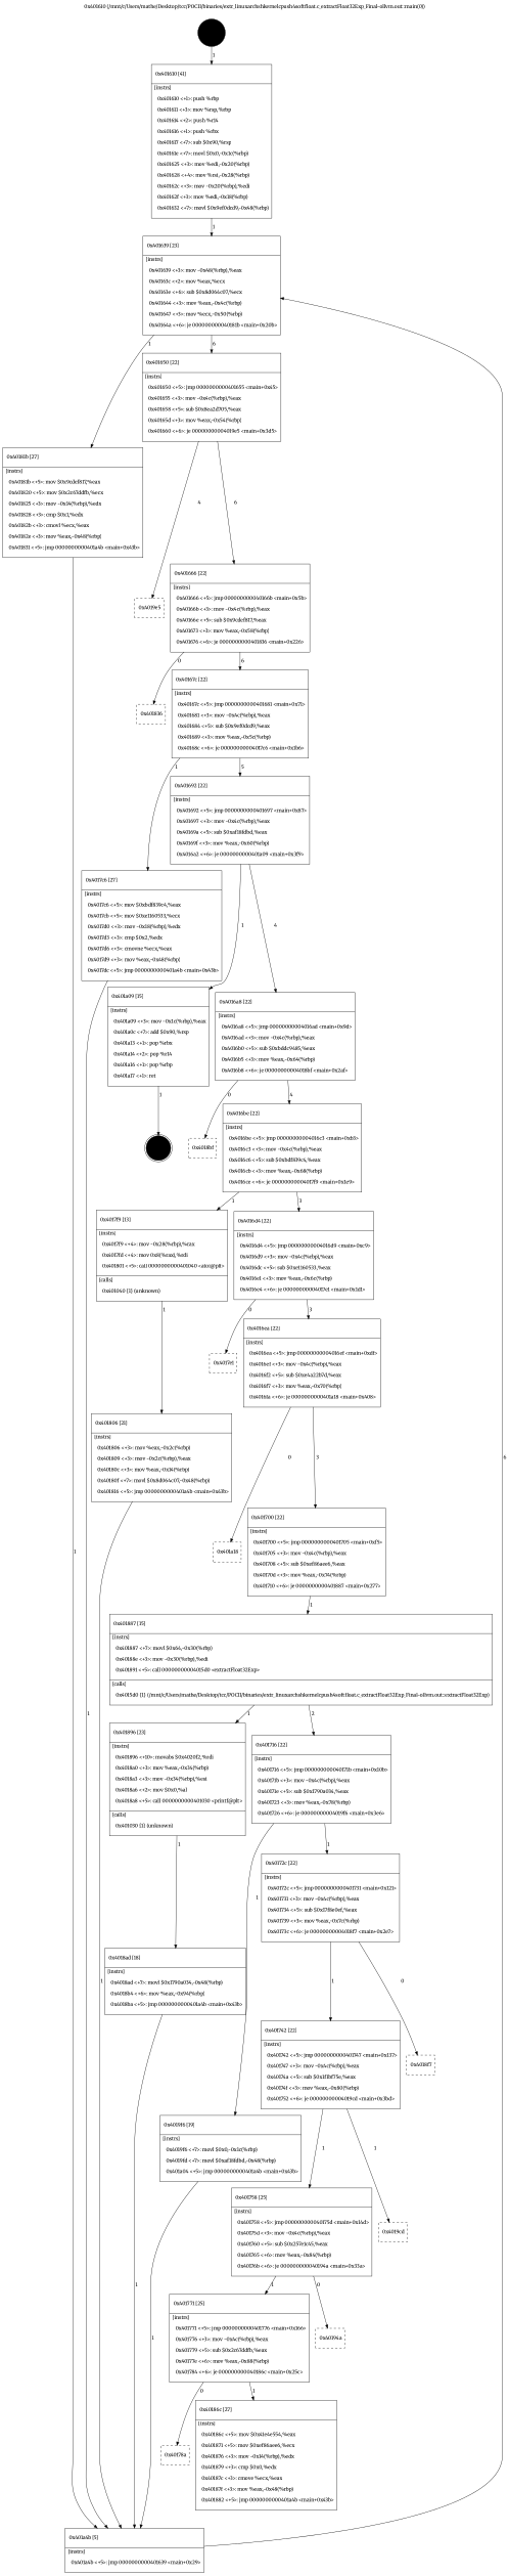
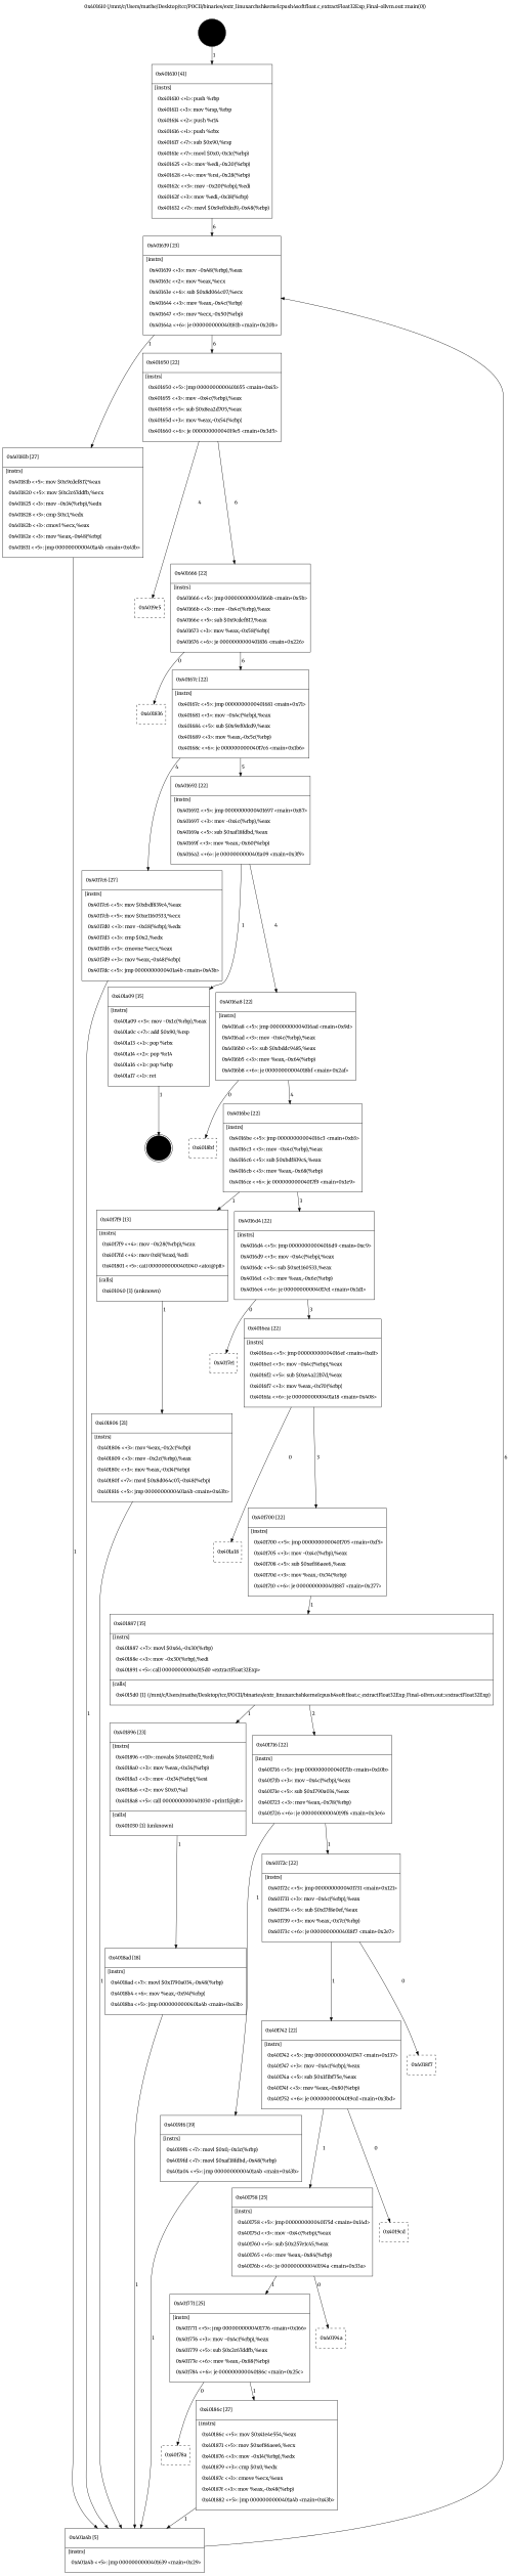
  digraph {
    fontname=Merriweather
    label="0x401610 (/mnt/c/Users/mathe/Desktop/tcc/POCII/binaries/extr_linuxarchshkernelcpush4softfloat.c_extractFloat32Exp_Final-ollvm.out::main(0))"
    labelloc=t
    node [fontname=Merriweather shape=record]
    edge [fontname=Merriweather]
    Entry [fillcolor=black height=0.3 shape=circle style=filled width=0.3]
    n2 [label="{\n     0x401610 [41]\l\n     | [instrs]\l\n     &nbsp;&nbsp;0x401610 \<+1\>: push %rbp\l\n     &nbsp;&nbsp;0x401611 \<+3\>: mov %rsp,%rbp\l\n     &nbsp;&nbsp;0x401614 \<+2\>: push %r14\l\n     &nbsp;&nbsp;0x401616 \<+1\>: push %rbx\l\n     &nbsp;&nbsp;0x401617 \<+7\>: sub $0x90,%rsp\l\n     &nbsp;&nbsp;0x40161e \<+7\>: movl $0x0,-0x1c(%rbp)\l\n     &nbsp;&nbsp;0x401625 \<+3\>: mov %edi,-0x20(%rbp)\l\n     &nbsp;&nbsp;0x401628 \<+4\>: mov %rsi,-0x28(%rbp)\l\n     &nbsp;&nbsp;0x40162c \<+3\>: mov -0x20(%rbp),%edi\l\n     &nbsp;&nbsp;0x40162f \<+3\>: mov %edi,-0x18(%rbp)\l\n     &nbsp;&nbsp;0x401632 \<+7\>: movl $0x9ef0dcd9,-0x48(%rbp)\l\n  }"]
    n3 [label="{\n     0x401639 [23]\l\n     | [instrs]\l\n     &nbsp;&nbsp;0x401639 \<+3\>: mov -0x48(%rbp),%eax\l\n     &nbsp;&nbsp;0x40163c \<+2\>: mov %eax,%ecx\l\n     &nbsp;&nbsp;0x40163e \<+6\>: sub $0x8d064c07,%ecx\l\n     &nbsp;&nbsp;0x401644 \<+3\>: mov %eax,-0x4c(%rbp)\l\n     &nbsp;&nbsp;0x401647 \<+3\>: mov %ecx,-0x50(%rbp)\l\n     &nbsp;&nbsp;0x40164a \<+6\>: je 000000000040181b \<main+0x20b\>\l\n  }"]
    n4 [label="{\n     0x40181b [27]\l\n     | [instrs]\l\n     &nbsp;&nbsp;0x40181b \<+5\>: mov $0x9cdef817,%eax\l\n     &nbsp;&nbsp;0x401820 \<+5\>: mov $0x2c67ddfb,%ecx\l\n     &nbsp;&nbsp;0x401825 \<+3\>: mov -0x14(%rbp),%edx\l\n     &nbsp;&nbsp;0x401828 \<+3\>: cmp $0x1,%edx\l\n     &nbsp;&nbsp;0x40182b \<+3\>: cmovl %ecx,%eax\l\n     &nbsp;&nbsp;0x40182e \<+3\>: mov %eax,-0x48(%rbp)\l\n     &nbsp;&nbsp;0x401831 \<+5\>: jmp 0000000000401a4b \<main+0x43b\>\l\n  }"]
    n5 [label="{\n     0x401650 [22]\l\n     | [instrs]\l\n     &nbsp;&nbsp;0x401650 \<+5\>: jmp 0000000000401655 \<main+0x45\>\l\n     &nbsp;&nbsp;0x401655 \<+3\>: mov -0x4c(%rbp),%eax\l\n     &nbsp;&nbsp;0x401658 \<+5\>: sub $0x8ea2d705,%eax\l\n     &nbsp;&nbsp;0x40165d \<+3\>: mov %eax,-0x54(%rbp)\l\n     &nbsp;&nbsp;0x401660 \<+6\>: je 00000000004019e5 \<main+0x3d5\>\l\n  }"]
    n6 [label="{\n     0x401a4b [5]\l\n     | [instrs]\l\n     &nbsp;&nbsp;0x401a4b \<+5\>: jmp 0000000000401639 \<main+0x29\>\l\n  }"]
    n7 [label="{\n     0x4019e5\l\n  }" style=dashed]
    n8 [label="{\n     0x401666 [22]\l\n     | [instrs]\l\n     &nbsp;&nbsp;0x401666 \<+5\>: jmp 000000000040166b \<main+0x5b\>\l\n     &nbsp;&nbsp;0x40166b \<+3\>: mov -0x4c(%rbp),%eax\l\n     &nbsp;&nbsp;0x40166e \<+5\>: sub $0x9cdef817,%eax\l\n     &nbsp;&nbsp;0x401673 \<+3\>: mov %eax,-0x58(%rbp)\l\n     &nbsp;&nbsp;0x401676 \<+6\>: je 0000000000401836 \<main+0x226\>\l\n  }"]
    n9 [label="{\n     0x401836\l\n  }" style=dashed]
    n10 [label="{\n     0x40167c [22]\l\n     | [instrs]\l\n     &nbsp;&nbsp;0x40167c \<+5\>: jmp 0000000000401681 \<main+0x71\>\l\n     &nbsp;&nbsp;0x401681 \<+3\>: mov -0x4c(%rbp),%eax\l\n     &nbsp;&nbsp;0x401684 \<+5\>: sub $0x9ef0dcd9,%eax\l\n     &nbsp;&nbsp;0x401689 \<+3\>: mov %eax,-0x5c(%rbp)\l\n     &nbsp;&nbsp;0x40168c \<+6\>: je 00000000004017c6 \<main+0x1b6\>\l\n  }"]
    Exit [fillcolor=black height=0.3 peripheries=2 shape=circle style=filled width=0.3]
    n12 [label="{\n     0x4017c6 [27]\l\n     | [instrs]\l\n     &nbsp;&nbsp;0x4017c6 \<+5\>: mov $0xbdf839c4,%eax\l\n     &nbsp;&nbsp;0x4017cb \<+5\>: mov $0xe1160533,%ecx\l\n     &nbsp;&nbsp;0x4017d0 \<+3\>: mov -0x18(%rbp),%edx\l\n     &nbsp;&nbsp;0x4017d3 \<+3\>: cmp $0x2,%edx\l\n     &nbsp;&nbsp;0x4017d6 \<+3\>: cmovne %ecx,%eax\l\n     &nbsp;&nbsp;0x4017d9 \<+3\>: mov %eax,-0x48(%rbp)\l\n     &nbsp;&nbsp;0x4017dc \<+5\>: jmp 0000000000401a4b \<main+0x43b\>\l\n  }"]
    n13 [label="{\n     0x401692 [22]\l\n     | [instrs]\l\n     &nbsp;&nbsp;0x401692 \<+5\>: jmp 0000000000401697 \<main+0x87\>\l\n     &nbsp;&nbsp;0x401697 \<+3\>: mov -0x4c(%rbp),%eax\l\n     &nbsp;&nbsp;0x40169a \<+5\>: sub $0xaf18fdbd,%eax\l\n     &nbsp;&nbsp;0x40169f \<+3\>: mov %eax,-0x60(%rbp)\l\n     &nbsp;&nbsp;0x4016a2 \<+6\>: je 0000000000401a09 \<main+0x3f9\>\l\n  }"]
    n14 [label="{\n     0x4018ad [18]\l\n     | [instrs]\l\n     &nbsp;&nbsp;0x4018ad \<+7\>: movl $0x1790a034,-0x48(%rbp)\l\n     &nbsp;&nbsp;0x4018b4 \<+6\>: mov %eax,-0x94(%rbp)\l\n     &nbsp;&nbsp;0x4018ba \<+5\>: jmp 0000000000401a4b \<main+0x43b\>\l\n  }"]
    n15 [label="{\n     0x401a09 [15]\l\n     | [instrs]\l\n     &nbsp;&nbsp;0x401a09 \<+3\>: mov -0x1c(%rbp),%eax\l\n     &nbsp;&nbsp;0x401a0c \<+7\>: add $0x90,%rsp\l\n     &nbsp;&nbsp;0x401a13 \<+1\>: pop %rbx\l\n     &nbsp;&nbsp;0x401a14 \<+2\>: pop %r14\l\n     &nbsp;&nbsp;0x401a16 \<+1\>: pop %rbp\l\n     &nbsp;&nbsp;0x401a17 \<+1\>: ret\l\n  }"]
    n16 [label="{\n     0x4016a8 [22]\l\n     | [instrs]\l\n     &nbsp;&nbsp;0x4016a8 \<+5\>: jmp 00000000004016ad \<main+0x9d\>\l\n     &nbsp;&nbsp;0x4016ad \<+3\>: mov -0x4c(%rbp),%eax\l\n     &nbsp;&nbsp;0x4016b0 \<+5\>: sub $0xbddc9485,%eax\l\n     &nbsp;&nbsp;0x4016b5 \<+3\>: mov %eax,-0x64(%rbp)\l\n     &nbsp;&nbsp;0x4016b8 \<+6\>: je 00000000004018bf \<main+0x2af\>\l\n  }"]
    n17 [label="{\n     0x401896 [23]\l\n     | [instrs]\l\n     &nbsp;&nbsp;0x401896 \<+10\>: movabs $0x4020f2,%rdi\l\n     &nbsp;&nbsp;0x4018a0 \<+3\>: mov %eax,-0x34(%rbp)\l\n     &nbsp;&nbsp;0x4018a3 \<+3\>: mov -0x34(%rbp),%esi\l\n     &nbsp;&nbsp;0x4018a6 \<+2\>: mov $0x0,%al\l\n     &nbsp;&nbsp;0x4018a8 \<+5\>: call 0000000000401030 \<printf@plt\>\l\n     | [calls]\l\n     &nbsp;&nbsp;0x401030 \{1\} (unknown)\l\n  }"]
    n18 [label="{\n     0x4018bf\l\n  }" style=dashed]
    n19 [label="{\n     0x4016be [22]\l\n     | [instrs]\l\n     &nbsp;&nbsp;0x4016be \<+5\>: jmp 00000000004016c3 \<main+0xb3\>\l\n     &nbsp;&nbsp;0x4016c3 \<+3\>: mov -0x4c(%rbp),%eax\l\n     &nbsp;&nbsp;0x4016c6 \<+5\>: sub $0xbdf839c4,%eax\l\n     &nbsp;&nbsp;0x4016cb \<+3\>: mov %eax,-0x68(%rbp)\l\n     &nbsp;&nbsp;0x4016ce \<+6\>: je 00000000004017f9 \<main+0x1e9\>\l\n  }"]
    n20 [label="{\n     0x40178a\l\n  }" style=dashed]
    n21 [label="{\n     0x4017f9 [13]\l\n     | [instrs]\l\n     &nbsp;&nbsp;0x4017f9 \<+4\>: mov -0x28(%rbp),%rax\l\n     &nbsp;&nbsp;0x4017fd \<+4\>: mov 0x8(%rax),%rdi\l\n     &nbsp;&nbsp;0x401801 \<+5\>: call 0000000000401040 \<atoi@plt\>\l\n     | [calls]\l\n     &nbsp;&nbsp;0x401040 \{1\} (unknown)\l\n  }"]
    n22 [label="{\n     0x4016d4 [22]\l\n     | [instrs]\l\n     &nbsp;&nbsp;0x4016d4 \<+5\>: jmp 00000000004016d9 \<main+0xc9\>\l\n     &nbsp;&nbsp;0x4016d9 \<+3\>: mov -0x4c(%rbp),%eax\l\n     &nbsp;&nbsp;0x4016dc \<+5\>: sub $0xe1160533,%eax\l\n     &nbsp;&nbsp;0x4016e1 \<+3\>: mov %eax,-0x6c(%rbp)\l\n     &nbsp;&nbsp;0x4016e4 \<+6\>: je 00000000004017e1 \<main+0x1d1\>\l\n  }"]
    n23 [label="{\n     0x40186c [27]\l\n     | [instrs]\l\n     &nbsp;&nbsp;0x40186c \<+5\>: mov $0x41e4e554,%eax\l\n     &nbsp;&nbsp;0x401871 \<+5\>: mov $0xef86aee6,%ecx\l\n     &nbsp;&nbsp;0x401876 \<+3\>: mov -0x14(%rbp),%edx\l\n     &nbsp;&nbsp;0x401879 \<+3\>: cmp $0x0,%edx\l\n     &nbsp;&nbsp;0x40187c \<+3\>: cmove %ecx,%eax\l\n     &nbsp;&nbsp;0x40187f \<+3\>: mov %eax,-0x48(%rbp)\l\n     &nbsp;&nbsp;0x401882 \<+5\>: jmp 0000000000401a4b \<main+0x43b\>\l\n  }"]
    n24 [label="{\n     0x401806 [21]\l\n     | [instrs]\l\n     &nbsp;&nbsp;0x401806 \<+3\>: mov %eax,-0x2c(%rbp)\l\n     &nbsp;&nbsp;0x401809 \<+3\>: mov -0x2c(%rbp),%eax\l\n     &nbsp;&nbsp;0x40180c \<+3\>: mov %eax,-0x14(%rbp)\l\n     &nbsp;&nbsp;0x40180f \<+7\>: movl $0x8d064c07,-0x48(%rbp)\l\n     &nbsp;&nbsp;0x401816 \<+5\>: jmp 0000000000401a4b \<main+0x43b\>\l\n  }"]
    n25 [label="{\n     0x4017e1\l\n  }" style=dashed]
    n26 [label="{\n     0x4016ea [22]\l\n     | [instrs]\l\n     &nbsp;&nbsp;0x4016ea \<+5\>: jmp 00000000004016ef \<main+0xdf\>\l\n     &nbsp;&nbsp;0x4016ef \<+3\>: mov -0x4c(%rbp),%eax\l\n     &nbsp;&nbsp;0x4016f2 \<+5\>: sub $0xe4a22b7d,%eax\l\n     &nbsp;&nbsp;0x4016f7 \<+3\>: mov %eax,-0x70(%rbp)\l\n     &nbsp;&nbsp;0x4016fa \<+6\>: je 0000000000401a18 \<main+0x408\>\l\n  }"]
    n27 [label="{\n     0x401771 [25]\l\n     | [instrs]\l\n     &nbsp;&nbsp;0x401771 \<+5\>: jmp 0000000000401776 \<main+0x166\>\l\n     &nbsp;&nbsp;0x401776 \<+3\>: mov -0x4c(%rbp),%eax\l\n     &nbsp;&nbsp;0x401779 \<+5\>: sub $0x2c67ddfb,%eax\l\n     &nbsp;&nbsp;0x40177e \<+6\>: mov %eax,-0x88(%rbp)\l\n     &nbsp;&nbsp;0x401784 \<+6\>: je 000000000040186c \<main+0x25c\>\l\n  }"]
    n28 [label="{\n     0x401a18\l\n  }" style=dashed]
    n29 [label="{\n     0x401700 [22]\l\n     | [instrs]\l\n     &nbsp;&nbsp;0x401700 \<+5\>: jmp 0000000000401705 \<main+0xf5\>\l\n     &nbsp;&nbsp;0x401705 \<+3\>: mov -0x4c(%rbp),%eax\l\n     &nbsp;&nbsp;0x401708 \<+5\>: sub $0xef86aee6,%eax\l\n     &nbsp;&nbsp;0x40170d \<+3\>: mov %eax,-0x74(%rbp)\l\n     &nbsp;&nbsp;0x401710 \<+6\>: je 0000000000401887 \<main+0x277\>\l\n  }"]
    n30 [label="{\n     0x40194a\l\n  }" style=dashed]
    n31 [label="{\n     0x401887 [15]\l\n     | [instrs]\l\n     &nbsp;&nbsp;0x401887 \<+7\>: movl $0x64,-0x30(%rbp)\l\n     &nbsp;&nbsp;0x40188e \<+3\>: mov -0x30(%rbp),%edi\l\n     &nbsp;&nbsp;0x401891 \<+5\>: call 00000000004015d0 \<extractFloat32Exp\>\l\n     | [calls]\l\n     &nbsp;&nbsp;0x4015d0 \{1\} (/mnt/c/Users/mathe/Desktop/tcc/POCII/binaries/extr_linuxarchshkernelcpush4softfloat.c_extractFloat32Exp_Final-ollvm.out::extractFloat32Exp)\l\n  }"]
    n32 [label="{\n     0x401758 [25]\l\n     | [instrs]\l\n     &nbsp;&nbsp;0x401758 \<+5\>: jmp 000000000040175d \<main+0x14d\>\l\n     &nbsp;&nbsp;0x40175d \<+3\>: mov -0x4c(%rbp),%eax\l\n     &nbsp;&nbsp;0x401760 \<+5\>: sub $0x257e1c45,%eax\l\n     &nbsp;&nbsp;0x401765 \<+6\>: mov %eax,-0x84(%rbp)\l\n     &nbsp;&nbsp;0x40176b \<+6\>: je 000000000040194a \<main+0x33a\>\l\n  }"]
    n33 [label="{\n     0x401716 [22]\l\n     | [instrs]\l\n     &nbsp;&nbsp;0x401716 \<+5\>: jmp 000000000040171b \<main+0x10b\>\l\n     &nbsp;&nbsp;0x40171b \<+3\>: mov -0x4c(%rbp),%eax\l\n     &nbsp;&nbsp;0x40171e \<+5\>: sub $0x1790a034,%eax\l\n     &nbsp;&nbsp;0x401723 \<+3\>: mov %eax,-0x78(%rbp)\l\n     &nbsp;&nbsp;0x401726 \<+6\>: je 00000000004019f6 \<main+0x3e6\>\l\n  }"]
    n34 [label="{\n     0x4019f6 [19]\l\n     | [instrs]\l\n     &nbsp;&nbsp;0x4019f6 \<+7\>: movl $0x0,-0x1c(%rbp)\l\n     &nbsp;&nbsp;0x4019fd \<+7\>: movl $0xaf18fdbd,-0x48(%rbp)\l\n     &nbsp;&nbsp;0x401a04 \<+5\>: jmp 0000000000401a4b \<main+0x43b\>\l\n  }"]
    n35 [label="{\n     0x40172c [22]\l\n     | [instrs]\l\n     &nbsp;&nbsp;0x40172c \<+5\>: jmp 0000000000401731 \<main+0x121\>\l\n     &nbsp;&nbsp;0x401731 \<+3\>: mov -0x4c(%rbp),%eax\l\n     &nbsp;&nbsp;0x401734 \<+5\>: sub $0x17f8e0ef,%eax\l\n     &nbsp;&nbsp;0x401739 \<+3\>: mov %eax,-0x7c(%rbp)\l\n     &nbsp;&nbsp;0x40173c \<+6\>: je 00000000004018f7 \<main+0x2e7\>\l\n  }"]
    n36 [label="{\n     0x4019cd\l\n  }" style=dashed]
    n37 [label="{\n     0x401742 [22]\l\n     | [instrs]\l\n     &nbsp;&nbsp;0x401742 \<+5\>: jmp 0000000000401747 \<main+0x137\>\l\n     &nbsp;&nbsp;0x401747 \<+3\>: mov -0x4c(%rbp),%eax\l\n     &nbsp;&nbsp;0x40174a \<+5\>: sub $0x1f1bf75e,%eax\l\n     &nbsp;&nbsp;0x40174f \<+3\>: mov %eax,-0x80(%rbp)\l\n     &nbsp;&nbsp;0x401752 \<+6\>: je 00000000004019cd \<main+0x3bd\>\l\n  }"]
    n38 [label="{\n     0x4018f7\l\n  }" style=dashed]
    Entry -> n2 [label=" 1"]
-   n2 -> n3 [label=" 1"]
+   n2 -> n3 [label=" 6"]
    n3 -> n4 [label=" 1"]
    n3 -> n5 [label=" 6"]
    n4 -> n6 [label=" 1"]
    n5 -> n7 [label=" 4"]
    n5 -> n8 [label=" 6"]
    n6 -> n3 [label=" 6"]
    n8 -> n9 [label=" 0"]
    n8 -> n10 [label=" 6"]
-   n10 -> n12 [label=" 1"]
+   n10 -> n12 [label=" 4"]
    n10 -> n13 [label=" 5"]
    n12 -> n6 [label=" 1"]
    n13 -> n15 [label=" 1"]
    n13 -> n16 [label=" 4"]
    n14 -> n6 [label=" 1"]
    n15 -> Exit [label=" 1"]
    n16 -> n18 [label=" 0"]
    n16 -> n19 [label=" 4"]
    n17 -> n14 [label=" 1"]
    n19 -> n21 [label=" 1"]
    n19 -> n22 [label=" 3"]
    n21 -> n24 [label=" 1"]
    n22 -> n25 [label=" 0"]
    n22 -> n26 [label=" 3"]
+   n23 -> n6 [label=" 1"]
    n24 -> n6 [label=" 1"]
    n26 -> n28 [label=" 0"]
    n26 -> n29 [label=" 3"]
    n27 -> n20 [label=" 0"]
    n27 -> n23 [label=" 1"]
    n29 -> n31 [label=" 1"]
    n31 -> n17 [label=" 1"]
    n31 -> n33 [label=" 2"]
    n32 -> n27 [label=" 1"]
    n32 -> n30 [label=" 0"]
    n33 -> n34 [label=" 1"]
    n33 -> n35 [label=" 1"]
    n34 -> n6 [label=" 1"]
    n35 -> n37 [label=" 1"]
    n35 -> n38 [label=" 0"]
    n37 -> n32 [label=" 1"]
-   n37 -> n36 [label=" 1"]
+   n37 -> n36 [label=" 0"]
  }
